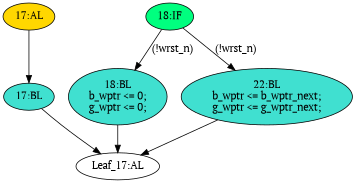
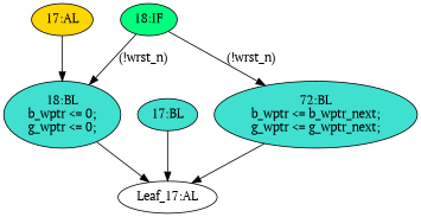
  strict digraph {
    fontname="PT Serif"
    node [fillcolor=turquoise fontname="PT Serif" statements="[]" style=filled typ=Block]
    edge [cond="[]" fontname="PT Serif" lineno=None]
    n1 [ast="<pyverilog.vparser.ast.Always object at 0x7f06fec91310>" clk_sens=True fillcolor=gold label="17:AL" sens="['wclk', 'wrst_n']" typ=Always use_var="['g_wptr_next', 'b_wptr_next', 'wrst_n']"]
    n2 [ast="<pyverilog.vparser.ast.Block object at 0x7f06fec91ed0>" label="17:BL"]
    n3 [def_var="['g_wptr', 'b_wptr']" label="Leaf_17:AL" fillcolor="" statements="" style="" typ=""]
    n4 [ast="<pyverilog.vparser.ast.IfStatement object at 0x7f06fec91f10>" fillcolor=springgreen label="18:IF" typ=IfStatement]
    n5 [ast="<pyverilog.vparser.ast.Block object at 0x7f06fec95310>" label="18:BL\nb_wptr <= 0;\ng_wptr <= 0;" statements="[<pyverilog.vparser.ast.NonblockingSubstitution object at 0x7f06fec95350>, <pyverilog.vparser.ast.NonblockingSubstitution object at 0x7f06fec95490>]"]
-   n6 [ast="<pyverilog.vparser.ast.Block object at 0x7f06fec91f90>" label="22:BL\nb_wptr <= b_wptr_next;\ng_wptr <= g_wptr_next;" statements="[<pyverilog.vparser.ast.NonblockingSubstitution object at 0x7f06fec91fd0>, <pyverilog.vparser.ast.NonblockingSubstitution object at 0x7f06fec95190>]"]
-   n1 -> n2
+   n6 [ast="<pyverilog.vparser.ast.Block object at 0x7f06fec91f90>" label="72:BL\nb_wptr <= b_wptr_next;\ng_wptr <= g_wptr_next;" statements="[<pyverilog.vparser.ast.NonblockingSubstitution object at 0x7f06fec91fd0>, <pyverilog.vparser.ast.NonblockingSubstitution object at 0x7f06fec95190>]"]
+   n1 -> n5
    n2 -> n3
    n4 -> n5 [cond="['wrst_n']" label="(!wrst_n)" lineno=18]
    n4 -> n6 [cond="['wrst_n']" label="(!wrst_n)" lineno=18]
    n5 -> n3
    n6 -> n3
  }
